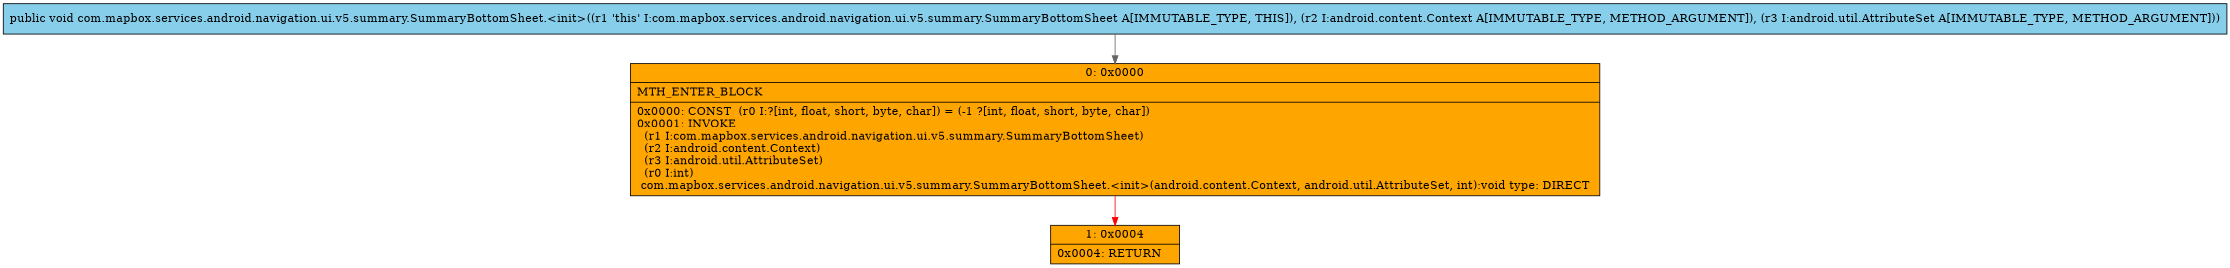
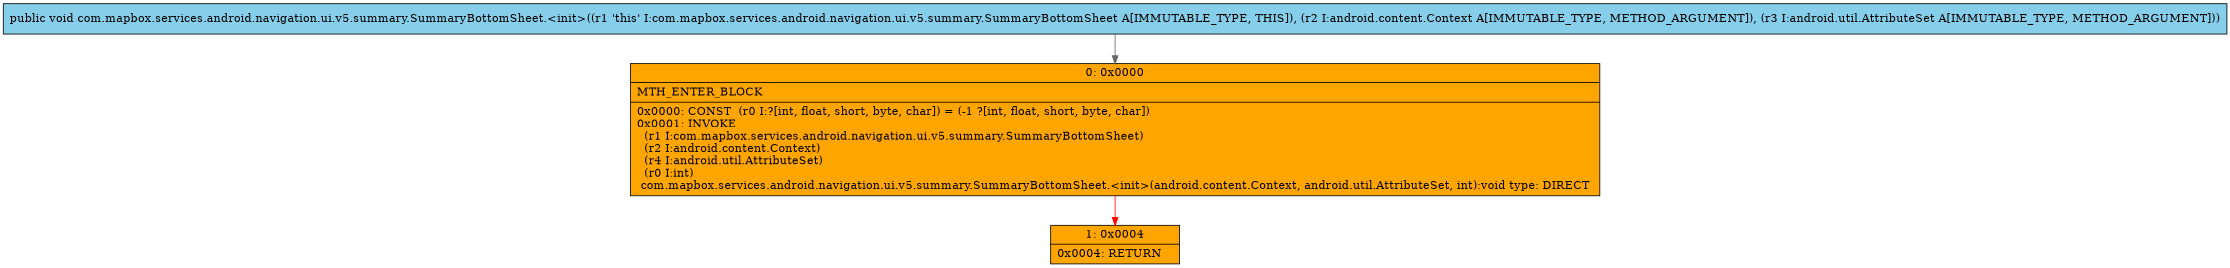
  digraph {
    node [shape=record style=filled fillcolor=orange]
-   n1 [label="{0\:\ 0x0000|MTH_ENTER_BLOCK\l|0x0000: CONST  (r0 I:?[int, float, short, byte, char]) = (\-1 ?[int, float, short, byte, char]) \l0x0001: INVOKE  \l  (r1 I:com.mapbox.services.android.navigation.ui.v5.summary.SummaryBottomSheet)\l  (r2 I:android.content.Context)\l  (r3 I:android.util.AttributeSet)\l  (r0 I:int)\l com.mapbox.services.android.navigation.ui.v5.summary.SummaryBottomSheet.\<init\>(android.content.Context, android.util.AttributeSet, int):void type: DIRECT \l}"]
+   n1 [label="{0\:\ 0x0000|MTH_ENTER_BLOCK\l|0x0000: CONST  (r0 I:?[int, float, short, byte, char]) = (\-1 ?[int, float, short, byte, char]) \l0x0001: INVOKE  \l  (r1 I:com.mapbox.services.android.navigation.ui.v5.summary.SummaryBottomSheet)\l  (r2 I:android.content.Context)\l  (r4 I:android.util.AttributeSet)\l  (r0 I:int)\l com.mapbox.services.android.navigation.ui.v5.summary.SummaryBottomSheet.\<init\>(android.content.Context, android.util.AttributeSet, int):void type: DIRECT \l}"]
    n2 [label="{1\:\ 0x0004|0x0004: RETURN   \l}"]
    n3 [label="{public void com.mapbox.services.android.navigation.ui.v5.summary.SummaryBottomSheet.\<init\>((r1 'this' I:com.mapbox.services.android.navigation.ui.v5.summary.SummaryBottomSheet A[IMMUTABLE_TYPE, THIS]), (r2 I:android.content.Context A[IMMUTABLE_TYPE, METHOD_ARGUMENT]), (r3 I:android.util.AttributeSet A[IMMUTABLE_TYPE, METHOD_ARGUMENT])) }" fillcolor=skyblue]
    n1 -> n2 [color=red]
    n3 -> n1 [color=gray40]
  }
